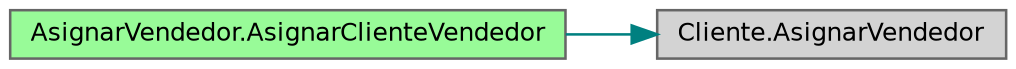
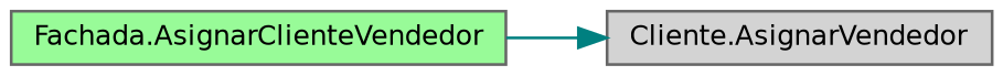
  digraph {
    rankdir=RL
    node [fontname=Helvetica fontsize=10 shape=box style=filled]
    n1 [color=gray40 fillcolor=lightgrey fontcolor=black height=0.2 label="Cliente.AsignarVendedor" width=0.4]
-   n2 [color=grey40 fillcolor=palegreen height=0.2 label="AsignarVendedor.AsignarClienteVendedor" width=0.4]
+   n2 [color=grey40 fillcolor=palegreen height=0.2 label="Fachada.AsignarClienteVendedor" width=0.4]
    n1 -> n2 [color=teal dir=back fontname=Helvetica fontsize=10 labelfontname=Helvetica labelfontsize=10 style=solid]
  }
